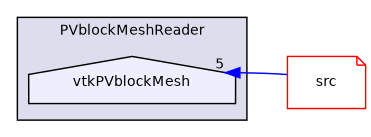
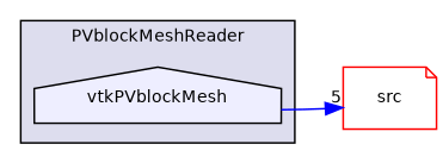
  digraph {
    compound=true
    rankdir=LR
    node [fontname=Helvetica fontsize=10]
    n1 [fillcolor="#eeeeff" label=vtkPVblockMesh pencolor=black shape=house style=filled]
    n2 [color=red label=src shape=note]
    subgraph cluster_1 {
      bgcolor="#ddddee"
      fontname=Helvetica
      fontsize=10
      label=PVblockMeshReader
      pencolor=black
      n1
    }
-   n2 -> n1 [headlabel=5 labeldistance=1.5 labelfontname=Helvetica labelfontsize=10 color=blue]
+   n1 -> n2 [headlabel=5 labeldistance=1.5 labelfontname=Helvetica labelfontsize=10 color=blue]
  }
